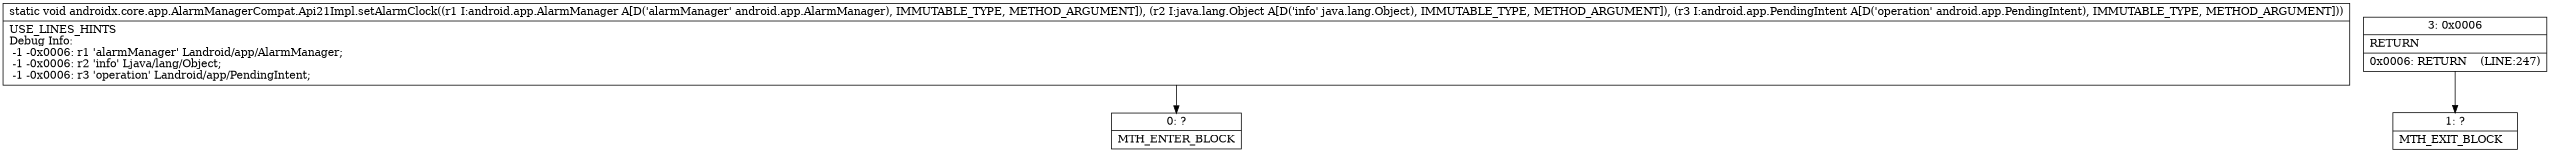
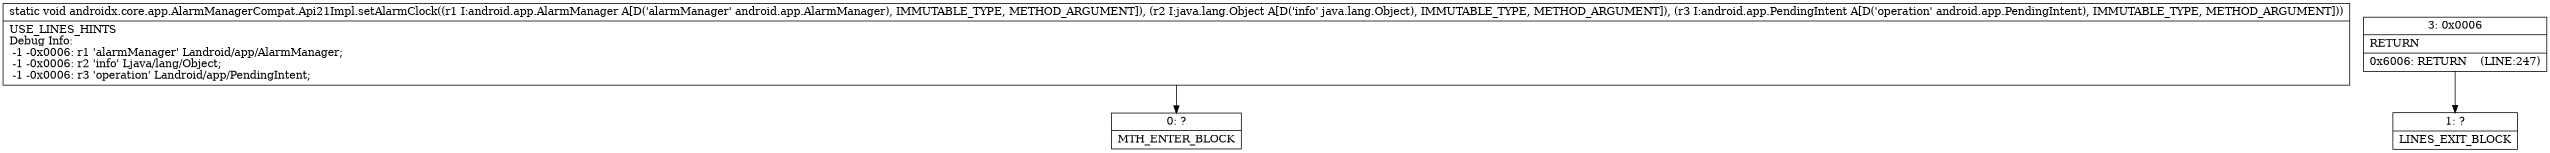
  digraph {
    node [shape=record]
    n1 [label="{0\:\ ?|MTH_ENTER_BLOCK\l}"]
-   n2 [label="{3\:\ 0x0006|RETURN\l|0x0006: RETURN    (LINE:247)\l}"]
-   n3 [label="{1\:\ ?|MTH_EXIT_BLOCK\l}"]
+   n2 [label="{3\:\ 0x0006|RETURN\l|0x6006: RETURN    (LINE:247)\l}"]
+   n3 [label="{1\:\ ?|LINES_EXIT_BLOCK\l}"]
    n4 [label="{static void androidx.core.app.AlarmManagerCompat.Api21Impl.setAlarmClock((r1 I:android.app.AlarmManager A[D('alarmManager' android.app.AlarmManager), IMMUTABLE_TYPE, METHOD_ARGUMENT]), (r2 I:java.lang.Object A[D('info' java.lang.Object), IMMUTABLE_TYPE, METHOD_ARGUMENT]), (r3 I:android.app.PendingIntent A[D('operation' android.app.PendingIntent), IMMUTABLE_TYPE, METHOD_ARGUMENT]))  | USE_LINES_HINTS\lDebug Info:\l  \-1 \-0x0006: r1 'alarmManager' Landroid\/app\/AlarmManager;\l  \-1 \-0x0006: r2 'info' Ljava\/lang\/Object;\l  \-1 \-0x0006: r3 'operation' Landroid\/app\/PendingIntent;\l}"]
    n2 -> n3
    n4 -> n1
  }
